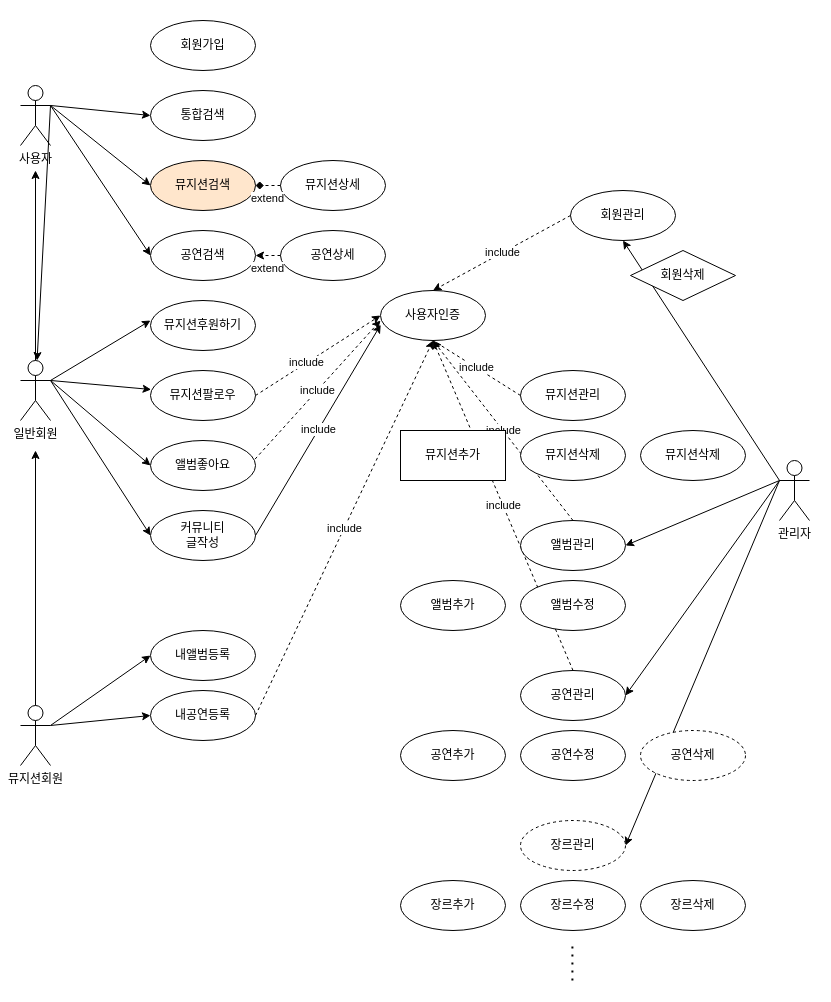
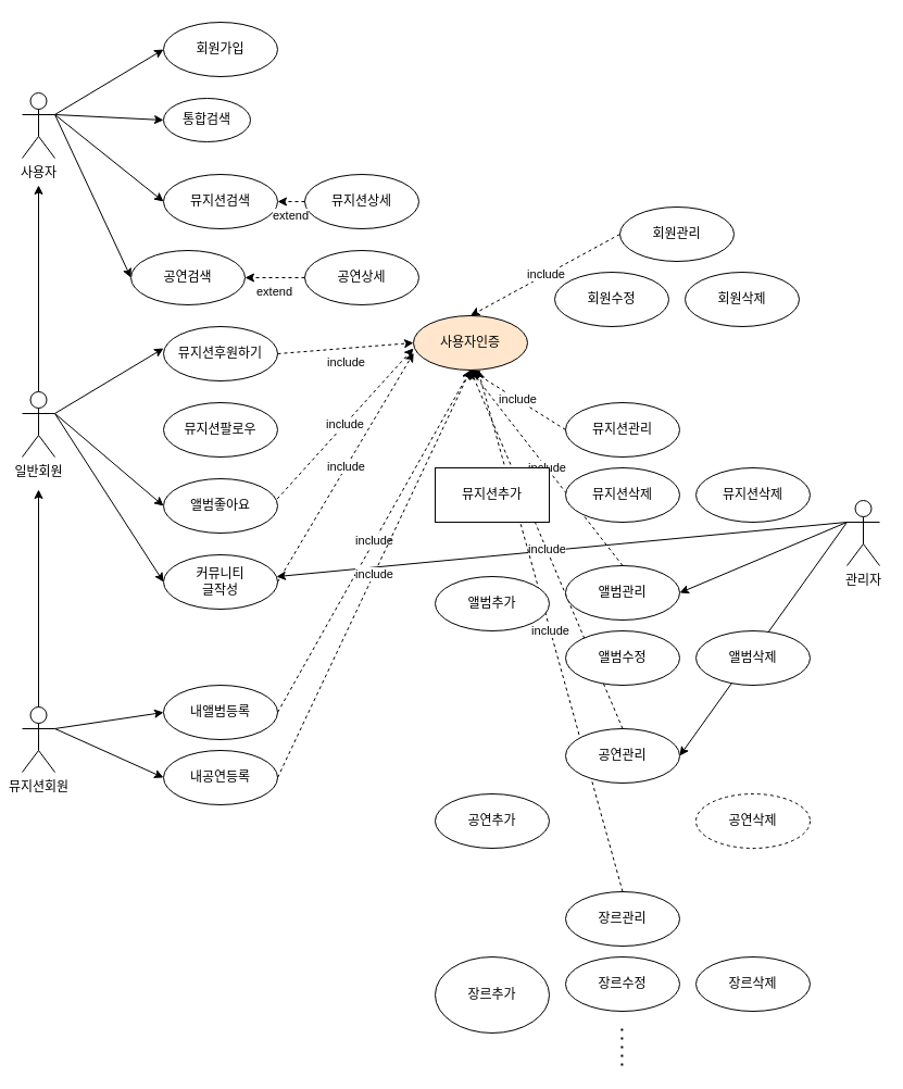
  <mxCell id="0" />
  <mxCell id="1" parent="0" />
- <mxCell id="2" value="" style="endArrow=classic;html=1;rounded=0;exitX=0;exitY=0.333;exitDx=0;exitDy=0;exitPerimeter=0;entryX=0.5;entryY=1;entryDx=0;entryDy=0;" edge="1" parent="1" source="10" target="45"><mxGeometry width="50" height="50" relative="1" as="geometry"><mxPoint x="320" y="530" as="sourcePoint" /><mxPoint x="370" y="480" as="targetPoint" /></mxGeometry></mxCell>
  <mxCell id="3" value="" style="endArrow=classic;html=1;rounded=0;exitX=0;exitY=0.333;exitDx=0;exitDy=0;exitPerimeter=0;entryX=1;entryY=0.5;entryDx=0;entryDy=0;" edge="1" parent="1" source="10" target="52"><mxGeometry width="50" height="50" relative="1" as="geometry"><mxPoint x="320" y="530" as="sourcePoint" /><mxPoint x="370" y="480" as="targetPoint" /></mxGeometry></mxCell>
  <mxCell id="4" value="" style="endArrow=classic;html=1;rounded=0;exitX=0;exitY=0.333;exitDx=0;exitDy=0;exitPerimeter=0;entryX=1;entryY=0.5;entryDx=0;entryDy=0;" edge="1" parent="1" source="10" target="56"><mxGeometry width="50" height="50" relative="1" as="geometry"><mxPoint x="780" y="480" as="sourcePoint" /><mxPoint x="370" y="480" as="targetPoint" /></mxGeometry></mxCell>
- <mxCell id="5" value="" style="endArrow=classic;html=1;rounded=0;exitX=0;exitY=0.333;exitDx=0;exitDy=0;exitPerimeter=0;entryX=1;entryY=0.5;entryDx=0;entryDy=0;" edge="1" parent="1" source="10" target="60"><mxGeometry width="50" height="50" relative="1" as="geometry"><mxPoint x="320" y="530" as="sourcePoint" /><mxPoint x="370" y="480" as="targetPoint" /></mxGeometry></mxCell>
+ <mxCell id="5" value="" style="endArrow=classic;html=1;rounded=0;exitX=0;exitY=0.333;exitDx=0;exitDy=0;exitPerimeter=0;" edge="1" parent="1" source="10" target="23"><mxGeometry width="50" height="50" relative="1" as="geometry"><mxPoint x="320" y="530" as="sourcePoint" /><mxPoint x="370" y="480" as="targetPoint" /></mxGeometry></mxCell>
  <mxCell id="6" value="include" style="endArrow=classic;html=1;rounded=0;exitX=0.5;exitY=0;exitDx=0;exitDy=0;entryX=0.5;entryY=1;entryDx=0;entryDy=0;dashed=1;" edge="1" parent="1" source="52" target="15"><mxGeometry width="50" height="50" relative="1" as="geometry"><mxPoint x="320" y="650" as="sourcePoint" /><mxPoint x="370" y="600" as="targetPoint" /></mxGeometry></mxCell>
  <mxCell id="7" value="include" style="endArrow=classic;html=1;rounded=0;exitX=0.5;exitY=0;exitDx=0;exitDy=0;entryX=0.5;entryY=1;entryDx=0;entryDy=0;dashed=1;" edge="1" parent="1" source="56" target="15"><mxGeometry width="50" height="50" relative="1" as="geometry"><mxPoint x="320" y="650" as="sourcePoint" /><mxPoint x="370" y="600" as="targetPoint" /></mxGeometry></mxCell>
+ <mxCell id="8" value="include" style="endArrow=classic;html=1;rounded=0;exitX=0.5;exitY=0;exitDx=0;exitDy=0;dashed=1;" edge="1" parent="1" source="60" target="15"><mxGeometry width="50" height="50" relative="1" as="geometry"><mxPoint x="320" y="650" as="sourcePoint" /><mxPoint x="370" y="600" as="targetPoint" /></mxGeometry></mxCell>
  <mxCell id="9" value="사용자" style="shape=umlActor;verticalLabelPosition=bottom;verticalAlign=top;html=1;outlineConnect=0;" parent="1" vertex="1"><mxGeometry x="20" y="85" width="30" height="60" as="geometry" /></mxCell>
  <mxCell id="10" value="관리자" style="shape=umlActor;verticalLabelPosition=bottom;verticalAlign=top;html=1;outlineConnect=0;" parent="1" vertex="1"><mxGeometry x="779" y="460" width="30" height="60" as="geometry" /></mxCell>
  <mxCell id="11" value="일반회원" style="shape=umlActor;verticalLabelPosition=bottom;verticalAlign=top;html=1;outlineConnect=0;" vertex="1" parent="1"><mxGeometry x="20" y="360" width="30" height="60" as="geometry" /></mxCell>
- <mxCell id="12" value="뮤지션회원" style="shape=umlActor;verticalLabelPosition=bottom;verticalAlign=top;html=1;outlineConnect=0;" vertex="1" parent="1"><mxGeometry x="20" y="705" width="30" height="60" as="geometry" /></mxCell>
+ <mxCell id="12" value="뮤지션회원" style="shape=umlActor;verticalLabelPosition=bottom;verticalAlign=top;html=1;outlineConnect=0;" vertex="1" parent="1"><mxGeometry x="20" y="650" width="30" height="60" as="geometry" /></mxCell>
  <mxCell id="13" value="회원가입" style="ellipse;whiteSpace=wrap;html=1;" vertex="1" parent="1"><mxGeometry x="150" y="20" width="105" height="50" as="geometry" /></mxCell>
- <mxCell id="14" value="통합검색" style="ellipse;whiteSpace=wrap;html=1;" vertex="1" parent="1"><mxGeometry x="150" y="90" width="105" height="50" as="geometry" /></mxCell>
- <mxCell id="15" value="사용자인증" style="ellipse;whiteSpace=wrap;html=1;" vertex="1" parent="1"><mxGeometry x="380" y="290" width="105" height="50" as="geometry" /></mxCell>
- <mxCell id="16" value="뮤지션검색&lt;br&gt;" style="ellipse;whiteSpace=wrap;html=1;fillColor=#ffe6cc;" vertex="1" parent="1"><mxGeometry x="150" y="160" width="105" height="50" as="geometry" /></mxCell>
+ <mxCell id="14" value="통합검색" style="ellipse;whiteSpace=wrap;html=1;" vertex="1" parent="1"><mxGeometry x="150" y="90" width="80" height="40" as="geometry" /></mxCell>
+ <mxCell id="15" value="사용자인증" style="ellipse;whiteSpace=wrap;html=1;fillColor=#ffe6cc;" vertex="1" parent="1"><mxGeometry x="380" y="290" width="105" height="50" as="geometry" /></mxCell>
+ <mxCell id="16" value="뮤지션검색&lt;br&gt;" style="ellipse;whiteSpace=wrap;html=1;" vertex="1" parent="1"><mxGeometry x="150" y="160" width="105" height="50" as="geometry" /></mxCell>
  <mxCell id="17" value="뮤지션상세" style="ellipse;whiteSpace=wrap;html=1;" vertex="1" parent="1"><mxGeometry x="280" y="160" width="105" height="50" as="geometry" /></mxCell>
- <mxCell id="18" value="공연검색" style="ellipse;whiteSpace=wrap;html=1;" vertex="1" parent="1"><mxGeometry x="150" y="230" width="105" height="50" as="geometry" /></mxCell>
+ <mxCell id="18" value="공연검색" style="ellipse;whiteSpace=wrap;html=1;" vertex="1" parent="1"><mxGeometry x="120" y="230" width="105" height="50" as="geometry" /></mxCell>
  <mxCell id="19" value="공연상세" style="ellipse;whiteSpace=wrap;html=1;" vertex="1" parent="1"><mxGeometry x="280" y="230" width="105" height="50" as="geometry" /></mxCell>
  <mxCell id="20" value="뮤지션후원하기" style="ellipse;whiteSpace=wrap;html=1;" vertex="1" parent="1"><mxGeometry x="150" y="300" width="105" height="50" as="geometry" /></mxCell>
  <mxCell id="21" value="뮤지션팔로우" style="ellipse;whiteSpace=wrap;html=1;" vertex="1" parent="1"><mxGeometry x="150" y="370" width="105" height="50" as="geometry" /></mxCell>
  <mxCell id="22" value="앨범좋아요" style="ellipse;whiteSpace=wrap;html=1;" vertex="1" parent="1"><mxGeometry x="150" y="440" width="105" height="50" as="geometry" /></mxCell>
  <mxCell id="23" value="커뮤니티&lt;br&gt;글작성" style="ellipse;whiteSpace=wrap;html=1;" vertex="1" parent="1"><mxGeometry x="150" y="510" width="105" height="50" as="geometry" /></mxCell>
  <mxCell id="24" value="내앨범등록" style="ellipse;whiteSpace=wrap;html=1;" vertex="1" parent="1"><mxGeometry x="150" y="630" width="105" height="50" as="geometry" /></mxCell>
  <mxCell id="25" value="내공연등록" style="ellipse;whiteSpace=wrap;html=1;" vertex="1" parent="1"><mxGeometry x="150" y="690" width="105" height="50" as="geometry" /></mxCell>
- <mxCell id="26" value="" style="endArrow=classic;html=1;rounded=0;exitX=1;exitY=0.333;exitDx=0;exitDy=0;exitPerimeter=0;" edge="1" parent="1" source="9" target="11"><mxGeometry width="50" height="50" relative="1" as="geometry"><mxPoint x="400" y="370" as="sourcePoint" /><mxPoint x="450" y="320" as="targetPoint" /></mxGeometry></mxCell>
+ <mxCell id="26" value="" style="endArrow=classic;html=1;rounded=0;exitX=1;exitY=0.333;exitDx=0;exitDy=0;exitPerimeter=0;entryX=0;entryY=0.5;entryDx=0;entryDy=0;" edge="1" parent="1" source="9" target="13"><mxGeometry width="50" height="50" relative="1" as="geometry"><mxPoint x="400" y="370" as="sourcePoint" /><mxPoint x="450" y="320" as="targetPoint" /></mxGeometry></mxCell>
  <mxCell id="27" value="" style="endArrow=classic;html=1;rounded=0;exitX=1;exitY=0.333;exitDx=0;exitDy=0;exitPerimeter=0;entryX=0;entryY=0.5;entryDx=0;entryDy=0;" edge="1" parent="1" source="9" target="14"><mxGeometry width="50" height="50" relative="1" as="geometry"><mxPoint x="400" y="370" as="sourcePoint" /><mxPoint x="450" y="320" as="targetPoint" /></mxGeometry></mxCell>
  <mxCell id="28" value="" style="endArrow=classic;html=1;rounded=0;entryX=0;entryY=0.5;entryDx=0;entryDy=0;exitX=1;exitY=0.333;exitDx=0;exitDy=0;exitPerimeter=0;" edge="1" parent="1" source="9" target="16"><mxGeometry width="50" height="50" relative="1" as="geometry"><mxPoint x="50" y="110" as="sourcePoint" /><mxPoint x="450" y="320" as="targetPoint" /></mxGeometry></mxCell>
  <mxCell id="29" value="" style="endArrow=classic;html=1;rounded=0;exitX=1;exitY=0.333;exitDx=0;exitDy=0;exitPerimeter=0;entryX=0;entryY=0.5;entryDx=0;entryDy=0;" edge="1" parent="1" source="9" target="18"><mxGeometry width="50" height="50" relative="1" as="geometry"><mxPoint x="400" y="370" as="sourcePoint" /><mxPoint x="450" y="320" as="targetPoint" /></mxGeometry></mxCell>
- <mxCell id="30" value="extend" style="endArrow=diamond;html=1;rounded=0;exitX=0;exitY=0.5;exitDx=0;exitDy=0;entryX=1;entryY=0.5;entryDx=0;entryDy=0;dashed=1;labelPosition=center;verticalLabelPosition=bottom;align=center;verticalAlign=top;" edge="1" parent="1" source="17" target="16"><mxGeometry width="50" height="50" relative="1" as="geometry"><mxPoint x="400" y="370" as="sourcePoint" /><mxPoint x="450" y="320" as="targetPoint" /></mxGeometry></mxCell>
+ <mxCell id="30" value="extend" style="endArrow=classic;html=1;rounded=0;exitX=0;exitY=0.5;exitDx=0;exitDy=0;entryX=1;entryY=0.5;entryDx=0;entryDy=0;dashed=1;labelPosition=center;verticalLabelPosition=bottom;align=center;verticalAlign=top;" edge="1" parent="1" source="17" target="16"><mxGeometry width="50" height="50" relative="1" as="geometry"><mxPoint x="400" y="370" as="sourcePoint" /><mxPoint x="450" y="320" as="targetPoint" /></mxGeometry></mxCell>
  <mxCell id="31" value="extend" style="endArrow=classic;html=1;rounded=0;exitX=0;exitY=0.5;exitDx=0;exitDy=0;dashed=1;labelPosition=center;verticalLabelPosition=bottom;align=center;verticalAlign=top;" edge="1" parent="1" source="19" target="18"><mxGeometry width="50" height="50" relative="1" as="geometry"><mxPoint x="400" y="370" as="sourcePoint" /><mxPoint x="450" y="320" as="targetPoint" /></mxGeometry></mxCell>
  <mxCell id="32" value="" style="endArrow=classic;html=1;rounded=0;exitX=1;exitY=0.333;exitDx=0;exitDy=0;exitPerimeter=0;" edge="1" parent="1" source="11"><mxGeometry width="50" height="50" relative="1" as="geometry"><mxPoint x="400" y="370" as="sourcePoint" /><mxPoint x="150" y="320" as="targetPoint" /></mxGeometry></mxCell>
- <mxCell id="33" value="" style="endArrow=classic;html=1;rounded=0;exitX=1;exitY=0.333;exitDx=0;exitDy=0;exitPerimeter=0;entryX=0.006;entryY=0.38;entryDx=0;entryDy=0;entryPerimeter=0;" edge="1" parent="1" source="11" target="21"><mxGeometry width="50" height="50" relative="1" as="geometry"><mxPoint x="400" y="370" as="sourcePoint" /><mxPoint x="450" y="320" as="targetPoint" /></mxGeometry></mxCell>
  <mxCell id="34" value="" style="endArrow=classic;html=1;rounded=0;exitX=1;exitY=0.333;exitDx=0;exitDy=0;exitPerimeter=0;entryX=0;entryY=0.5;entryDx=0;entryDy=0;" edge="1" parent="1" source="11" target="22"><mxGeometry width="50" height="50" relative="1" as="geometry"><mxPoint x="400" y="370" as="sourcePoint" /><mxPoint x="450" y="320" as="targetPoint" /></mxGeometry></mxCell>
  <mxCell id="35" value="" style="endArrow=classic;html=1;rounded=0;entryX=0;entryY=0.5;entryDx=0;entryDy=0;" edge="1" parent="1" target="23"><mxGeometry width="50" height="50" relative="1" as="geometry"><mxPoint x="50" y="380" as="sourcePoint" /><mxPoint x="450" y="320" as="targetPoint" /></mxGeometry></mxCell>
  <mxCell id="36" value="" style="endArrow=classic;html=1;rounded=0;exitX=1;exitY=0.333;exitDx=0;exitDy=0;exitPerimeter=0;entryX=0;entryY=0.5;entryDx=0;entryDy=0;" edge="1" parent="1" source="12" target="24"><mxGeometry width="50" height="50" relative="1" as="geometry"><mxPoint x="400" y="450" as="sourcePoint" /><mxPoint x="450" y="400" as="targetPoint" /></mxGeometry></mxCell>
  <mxCell id="37" value="" style="endArrow=classic;html=1;rounded=0;exitX=1;exitY=0.333;exitDx=0;exitDy=0;exitPerimeter=0;entryX=0;entryY=0.5;entryDx=0;entryDy=0;" edge="1" parent="1" source="12" target="25"><mxGeometry width="50" height="50" relative="1" as="geometry"><mxPoint x="400" y="450" as="sourcePoint" /><mxPoint x="450" y="400" as="targetPoint" /></mxGeometry></mxCell>
- <mxCell id="39" value="" style="endArrow=classic;html=1;rounded=0;exitX=1;exitY=0.5;exitDx=0;exitDy=0;entryX=0;entryY=0.5;entryDx=0;entryDy=0;dashed=1;" edge="1" parent="1" source="21" target="15"><mxGeometry width="50" height="50" relative="1" as="geometry"><mxPoint x="400" y="290" as="sourcePoint" /><mxPoint x="450" y="240" as="targetPoint" /></mxGeometry></mxCell>
- <mxCell id="40" value="include" style="edgeLabel;html=1;align=center;verticalAlign=middle;resizable=0;points=[];labelPosition=center;verticalLabelPosition=middle;" vertex="1" connectable="0" parent="39"><mxGeometry x="-0.176" y="1" relative="1" as="geometry"><mxPoint as="offset" /></mxGeometry></mxCell>
+ <mxCell id="38" value="include" style="endArrow=classic;html=1;rounded=0;exitX=1;exitY=0.5;exitDx=0;exitDy=0;entryX=0;entryY=0.5;entryDx=0;entryDy=0;labelPosition=center;verticalLabelPosition=bottom;align=center;verticalAlign=top;dashed=1;" edge="1" parent="1" source="20" target="15"><mxGeometry width="50" height="50" relative="1" as="geometry"><mxPoint x="400" y="290" as="sourcePoint" /><mxPoint x="450" y="240" as="targetPoint" /></mxGeometry></mxCell>
  <mxCell id="41" value="include" style="endArrow=classic;html=1;rounded=0;exitX=0.996;exitY=0.372;exitDx=0;exitDy=0;exitPerimeter=0;labelPosition=center;verticalLabelPosition=middle;align=center;verticalAlign=middle;dashed=1;" edge="1" parent="1" source="22"><mxGeometry width="50" height="50" relative="1" as="geometry"><mxPoint x="400" y="450" as="sourcePoint" /><mxPoint x="380" y="320" as="targetPoint" /></mxGeometry></mxCell>
- <mxCell id="42" value="include" style="endArrow=classic;html=1;rounded=0;entryX=0.002;entryY=0.684;entryDx=0;entryDy=0;entryPerimeter=0;exitX=1;exitY=0.5;exitDx=0;exitDy=0;labelPosition=center;verticalLabelPosition=middle;align=center;verticalAlign=middle;dashed=0;" edge="1" parent="1" source="23" target="15"><mxGeometry width="50" height="50" relative="1" as="geometry"><mxPoint x="260" y="530" as="sourcePoint" /><mxPoint x="450" y="400" as="targetPoint" /></mxGeometry></mxCell>
- <mxCell id="44" value="include" style="endArrow=classic;html=1;rounded=0;exitX=1;exitY=0.5;exitDx=0;exitDy=0;entryX=0.5;entryY=1;entryDx=0;entryDy=0;dashed=1;" edge="1" parent="1" source="25" target="15"><mxGeometry width="50" height="50" relative="1" as="geometry"><mxPoint x="400" y="450" as="sourcePoint" /><mxPoint x="450" y="400" as="targetPoint" /></mxGeometry></mxCell>
+ <mxCell id="42" value="include" style="endArrow=classic;html=1;rounded=0;entryX=0.002;entryY=0.684;entryDx=0;entryDy=0;entryPerimeter=0;exitX=1;exitY=0.5;exitDx=0;exitDy=0;labelPosition=center;verticalLabelPosition=middle;align=center;verticalAlign=middle;dashed=1;" edge="1" parent="1" source="23" target="15"><mxGeometry width="50" height="50" relative="1" as="geometry"><mxPoint x="260" y="530" as="sourcePoint" /><mxPoint x="450" y="400" as="targetPoint" /></mxGeometry></mxCell>
+ <mxCell id="43" value="include" style="endArrow=classic;html=1;rounded=0;exitX=1;exitY=0.5;exitDx=0;exitDy=0;entryX=0.5;entryY=1;entryDx=0;entryDy=0;dashed=1;" edge="1" parent="1" source="24" target="15"><mxGeometry width="50" height="50" relative="1" as="geometry"><mxPoint x="400" y="450" as="sourcePoint" /><mxPoint x="450" y="400" as="targetPoint" /></mxGeometry></mxCell>
+ <mxCell id="44" value="include" style="endArrow=open;html=1;rounded=0;exitX=1;exitY=0.5;exitDx=0;exitDy=0;entryX=0.5;entryY=1;entryDx=0;entryDy=0;dashed=1;" edge="1" parent="1" source="25" target="15"><mxGeometry width="50" height="50" relative="1" as="geometry"><mxPoint x="400" y="450" as="sourcePoint" /><mxPoint x="450" y="400" as="targetPoint" /></mxGeometry></mxCell>
  <mxCell id="45" value="회원관리" style="ellipse;whiteSpace=wrap;html=1;" vertex="1" parent="1"><mxGeometry x="570" y="190" width="105" height="50" as="geometry" /></mxCell>
- <mxCell id="47" value="회원삭제" style="rhombus;whiteSpace=wrap;html=1;" vertex="1" parent="1"><mxGeometry x="630" y="250" width="105" height="50" as="geometry" /></mxCell>
+ <mxCell id="46" value="회원수정" style="ellipse;whiteSpace=wrap;html=1;" vertex="1" parent="1"><mxGeometry x="510" y="250" width="105" height="50" as="geometry" /></mxCell>
+ <mxCell id="47" value="회원삭제" style="ellipse;whiteSpace=wrap;html=1;" vertex="1" parent="1"><mxGeometry x="630" y="250" width="105" height="50" as="geometry" /></mxCell>
  <mxCell id="48" value="뮤지션관리" style="ellipse;whiteSpace=wrap;html=1;" vertex="1" parent="1"><mxGeometry x="520" y="370" width="105" height="50" as="geometry" /></mxCell>
  <mxCell id="49" value="뮤지션추가" style="whiteSpace=wrap;html=1;rounded=0;" vertex="1" parent="1"><mxGeometry x="400" y="430" width="105" height="50" as="geometry" /></mxCell>
  <mxCell id="50" value="뮤지션삭제" style="ellipse;whiteSpace=wrap;html=1;" vertex="1" parent="1"><mxGeometry x="520" y="430" width="105" height="50" as="geometry" /></mxCell>
  <mxCell id="51" value="뮤지션삭제" style="ellipse;whiteSpace=wrap;html=1;" vertex="1" parent="1"><mxGeometry x="640" y="430" width="105" height="50" as="geometry" /></mxCell>
  <mxCell id="52" value="앨범관리" style="ellipse;whiteSpace=wrap;html=1;" vertex="1" parent="1"><mxGeometry x="520" y="520" width="105" height="50" as="geometry" /></mxCell>
- <mxCell id="53" value="앨범추가" style="ellipse;whiteSpace=wrap;html=1;" vertex="1" parent="1"><mxGeometry x="400" y="580" width="105" height="50" as="geometry" /></mxCell>
+ <mxCell id="53" value="앨범추가" style="ellipse;whiteSpace=wrap;html=1;" vertex="1" parent="1"><mxGeometry x="400" y="530" width="105" height="50" as="geometry" /></mxCell>
  <mxCell id="54" value="앨범수정" style="ellipse;whiteSpace=wrap;html=1;" vertex="1" parent="1"><mxGeometry x="520" y="580" width="105" height="50" as="geometry" /></mxCell>
+ <mxCell id="55" value="앨범삭제" style="ellipse;whiteSpace=wrap;html=1;" vertex="1" parent="1"><mxGeometry x="640" y="580" width="105" height="50" as="geometry" /></mxCell>
  <mxCell id="56" value="공연관리" style="ellipse;whiteSpace=wrap;html=1;" vertex="1" parent="1"><mxGeometry x="520" y="670" width="105" height="50" as="geometry" /></mxCell>
  <mxCell id="57" value="공연추가" style="ellipse;whiteSpace=wrap;html=1;" vertex="1" parent="1"><mxGeometry x="400" y="730" width="105" height="50" as="geometry" /></mxCell>
- <mxCell id="58" value="공연수정" style="ellipse;whiteSpace=wrap;html=1;" vertex="1" parent="1"><mxGeometry x="520" y="730" width="105" height="50" as="geometry" /></mxCell>
  <mxCell id="59" value="공연삭제" style="ellipse;whiteSpace=wrap;html=1;dashed=1;" vertex="1" parent="1"><mxGeometry x="640" y="730" width="105" height="50" as="geometry" /></mxCell>
- <mxCell id="60" value="장르관리" style="ellipse;whiteSpace=wrap;html=1;dashed=1;" vertex="1" parent="1"><mxGeometry x="520" y="820" width="105" height="50" as="geometry" /></mxCell>
- <mxCell id="61" value="장르추가" style="ellipse;whiteSpace=wrap;html=1;" vertex="1" parent="1"><mxGeometry x="400" y="880" width="105" height="50" as="geometry" /></mxCell>
+ <mxCell id="60" value="장르관리" style="ellipse;whiteSpace=wrap;html=1;" vertex="1" parent="1"><mxGeometry x="520" y="820" width="105" height="50" as="geometry" /></mxCell>
+ <mxCell id="61" value="장르추가" style="ellipse;whiteSpace=wrap;html=1;" vertex="1" parent="1"><mxGeometry x="400" y="880" width="105" height="70" as="geometry" /></mxCell>
  <mxCell id="62" value="장르수정" style="ellipse;whiteSpace=wrap;html=1;" vertex="1" parent="1"><mxGeometry x="520" y="880" width="105" height="50" as="geometry" /></mxCell>
  <mxCell id="63" value="장르삭제" style="ellipse;whiteSpace=wrap;html=1;" vertex="1" parent="1"><mxGeometry x="640" y="880" width="105" height="50" as="geometry" /></mxCell>
  <mxCell id="64" value="" style="endArrow=none;dashed=1;html=1;dashPattern=1 3;strokeWidth=2;rounded=0;" edge="1" parent="1"><mxGeometry width="50" height="50" relative="1" as="geometry"><mxPoint x="571.91" y="980" as="sourcePoint" /><mxPoint x="571.91" y="940" as="targetPoint" /></mxGeometry></mxCell>
  <mxCell id="65" value="include" style="endArrow=classic;html=1;rounded=0;exitX=0;exitY=0.5;exitDx=0;exitDy=0;entryX=0.5;entryY=0;entryDx=0;entryDy=0;dashed=1;" edge="1" parent="1" source="45" target="15"><mxGeometry width="50" height="50" relative="1" as="geometry"><mxPoint x="320" y="650" as="sourcePoint" /><mxPoint x="370" y="600" as="targetPoint" /></mxGeometry></mxCell>
- <mxCell id="66" value="include" style="endArrow=none;html=1;rounded=0;exitX=0;exitY=0.5;exitDx=0;exitDy=0;entryX=0.5;entryY=1;entryDx=0;entryDy=0;dashed=1;" edge="1" parent="1" source="48" target="15"><mxGeometry width="50" height="50" relative="1" as="geometry"><mxPoint x="320" y="650" as="sourcePoint" /><mxPoint x="370" y="600" as="targetPoint" /></mxGeometry></mxCell>
+ <mxCell id="66" value="include" style="endArrow=classic;html=1;rounded=0;exitX=0;exitY=0.5;exitDx=0;exitDy=0;entryX=0.5;entryY=1;entryDx=0;entryDy=0;dashed=1;" edge="1" parent="1" source="48" target="15"><mxGeometry width="50" height="50" relative="1" as="geometry"><mxPoint x="320" y="650" as="sourcePoint" /><mxPoint x="370" y="600" as="targetPoint" /></mxGeometry></mxCell>
  <mxCell id="67" value="" style="endArrow=classic;html=1;rounded=0;exitX=0.5;exitY=0;exitDx=0;exitDy=0;exitPerimeter=0;" edge="1" parent="1" source="11"><mxGeometry width="50" height="50" relative="1" as="geometry"><mxPoint x="320" y="410" as="sourcePoint" /><mxPoint x="35" y="170" as="targetPoint" /></mxGeometry></mxCell>
  <mxCell id="68" value="" style="endArrow=classic;html=1;rounded=0;exitX=0.5;exitY=0;exitDx=0;exitDy=0;exitPerimeter=0;" edge="1" parent="1" source="12"><mxGeometry width="50" height="50" relative="1" as="geometry"><mxPoint x="320" y="410" as="sourcePoint" /><mxPoint x="35" y="450" as="targetPoint" /></mxGeometry></mxCell>
